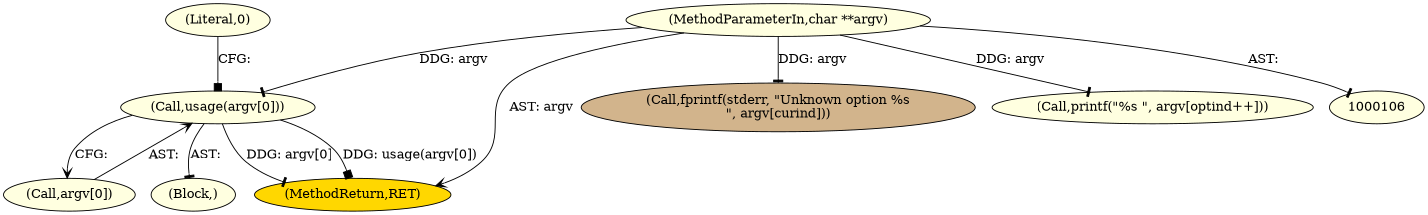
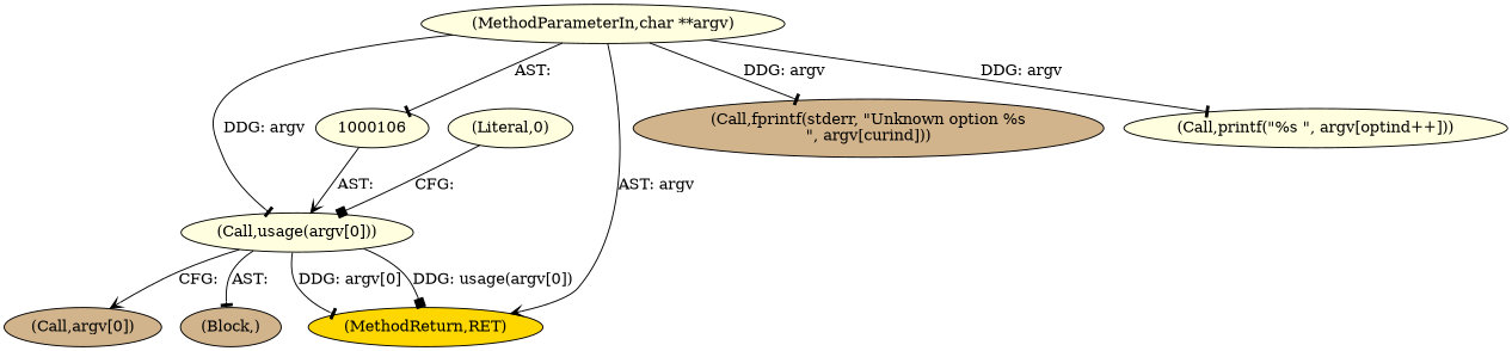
  digraph {
    node [fillcolor=lightyellow style=filled]
    edge [arrowhead=tee]
    n1 [label="(Call,usage(argv[0]))"]
-   n2 [label="(Call,argv[0])"]
-   n3 [label="(Block,)"]
+   n2 [fillcolor=tan label="(Call,argv[0])"]
+   n3 [fillcolor=tan label="(Block,)"]
    n4 [fillcolor=gold label="(MethodReturn,RET)"]
    n5 [label="(MethodParameterIn,char **argv)"]
    n6 [fillcolor=tan label="(Call,fprintf(stderr, \"Unknown option %s\n\", argv[curind]))"]
    n7 [label="(Call,printf(\"%s \", argv[optind++]))"]
    1000106
    n9 [label="(Literal,0)"]
    n1 -> n2 [arrowhead=vee label="CFG: "]
    n1 -> n3 [label="AST: "]
    n1 -> n4 [label="DDG: argv[0]"]
    n1 -> n4 [arrowhead=box label="DDG: usage(argv[0])"]
-   n2 -> n1 [arrowhead=vee label="AST: "]
+   1000106 -> n1 [arrowhead=vee label="AST: "]
    n5 -> n1 [label="DDG: argv"]
    n5 -> n4 [arrowhead=vee label="AST: argv"]
    n5 -> n6 [label="DDG: argv"]
    n5 -> n7 [label="DDG: argv"]
    n5 -> 1000106 [label="AST: "]
    n9 -> n1 [arrowhead=box label="CFG: "]
  }
